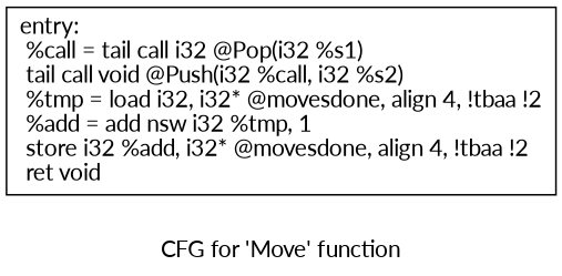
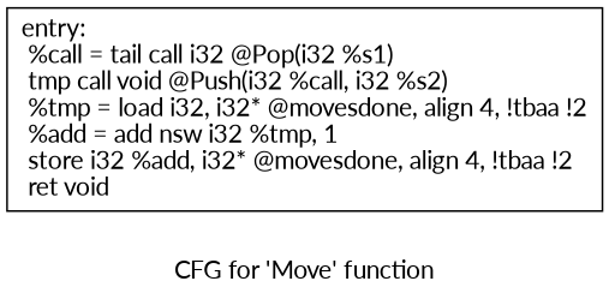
  digraph {
    label="CFG for 'Move' function"
    fontname=Lato
-   n1 [label="{entry:\l  %call = tail call i32 @Pop(i32 %s1)\l  tail call void @Push(i32 %call, i32 %s2)\l  %tmp = load i32, i32* @movesdone, align 4, !tbaa !2\l  %add = add nsw i32 %tmp, 1\l  store i32 %add, i32* @movesdone, align 4, !tbaa !2\l  ret void\l}" shape=record fontname=Lato]
+   n1 [label="{entry:\l  %call = tail call i32 @Pop(i32 %s1)\l  tmp call void @Push(i32 %call, i32 %s2)\l  %tmp = load i32, i32* @movesdone, align 4, !tbaa !2\l  %add = add nsw i32 %tmp, 1\l  store i32 %add, i32* @movesdone, align 4, !tbaa !2\l  ret void\l}" shape=record fontname=Lato]
  }
